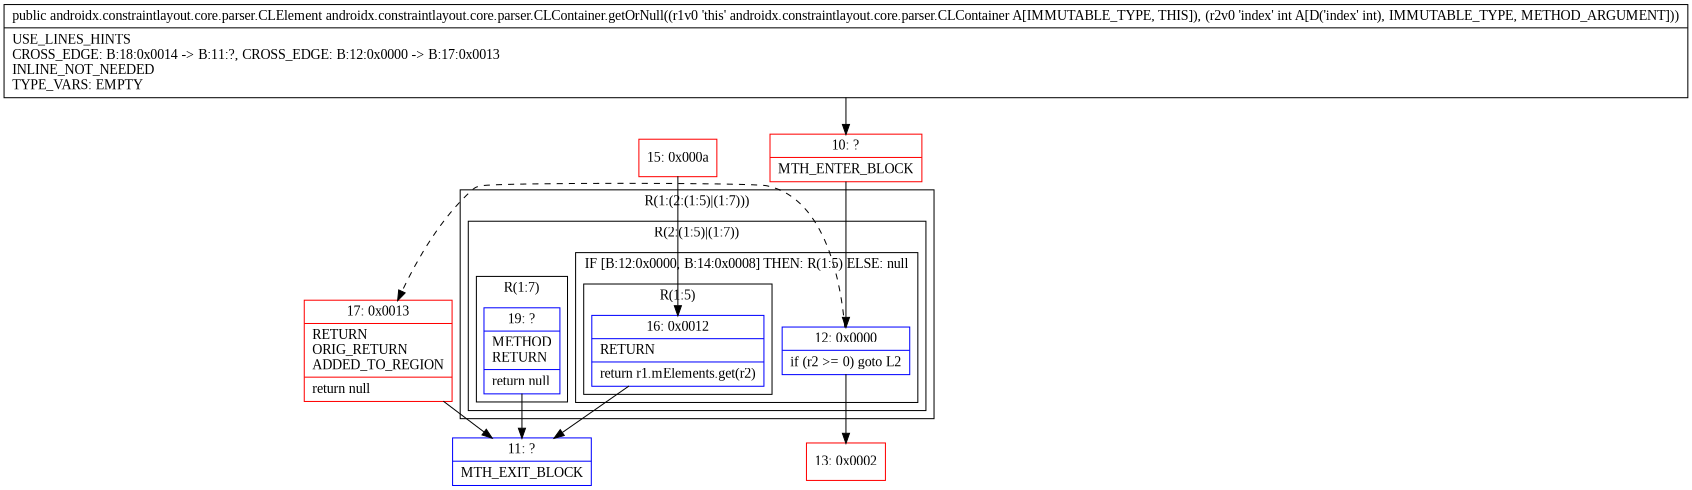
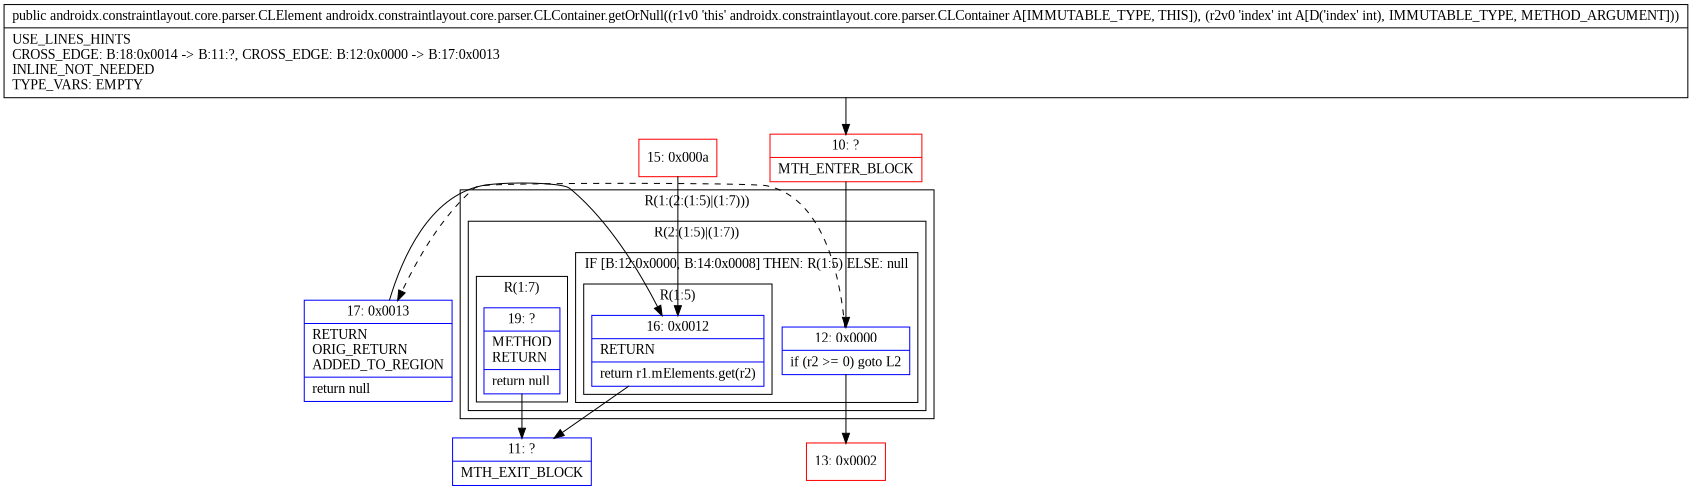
  digraph {
    fontname="Liberation Serif"
    node [color=blue fontname="Liberation Serif" shape=record]
    edge [fontname="Liberation Serif"]
    n1 [label="{16\:\ 0x0012|RETURN\l|return r1.mElements.get(r2)\l}"]
    n2 [label="{12\:\ 0x0000|if (r2 \>= 0) goto L2\l}"]
    n3 [label="{19\:\ ?|METHOD\lRETURN\l|return null\l}"]
    n4 [label="{11\:\ ?|MTH_EXIT_BLOCK\l}"]
    n5 [color=red label="{13\:\ 0x0002}"]
-   n6 [color=red label="{17\:\ 0x0013|RETURN\lORIG_RETURN\lADDED_TO_REGION\l|return null\l}"]
+   n6 [label="{17\:\ 0x0013|RETURN\lORIG_RETURN\lADDED_TO_REGION\l|return null\l}"]
    n7 [color=red label="{15\:\ 0x000a}"]
    n8 [color=red label="{10\:\ ?|MTH_ENTER_BLOCK\l}"]
    n9 [label="{public androidx.constraintlayout.core.parser.CLElement androidx.constraintlayout.core.parser.CLContainer.getOrNull((r1v0 'this' androidx.constraintlayout.core.parser.CLContainer A[IMMUTABLE_TYPE, THIS]), (r2v0 'index' int A[D('index' int), IMMUTABLE_TYPE, METHOD_ARGUMENT]))  | USE_LINES_HINTS\lCROSS_EDGE: B:18:0x0014 \-\> B:11:?, CROSS_EDGE: B:12:0x0000 \-\> B:17:0x0013\lINLINE_NOT_NEEDED\lTYPE_VARS: EMPTY\l}" color=""]
    subgraph cluster_1 {
      label="R(1:(2:(1:5)|(1:7)))"
      subgraph cluster_2 {
        label="R(2:(1:5)|(1:7))"
        subgraph cluster_3 {
          label="IF [B:12:0x0000, B:14:0x0008] THEN: R(1:5) ELSE: null"
          n2
          subgraph cluster_4 {
            label="R(1:5)"
            n1
          }
        }
        subgraph cluster_5 {
          label="R(1:7)"
          n3
        }
      }
    }
    n1 -> n4
    n2 -> n5
    n2 -> n6 [style=dashed]
    n3 -> n4
-   n6 -> n4
+   n6 -> n1
    n7 -> n1
    n8 -> n2
    n9 -> n8
  }
